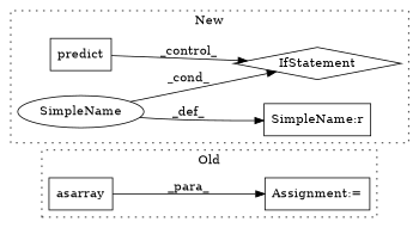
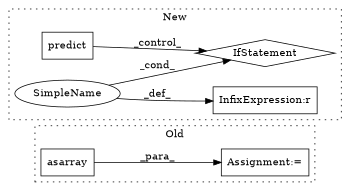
  digraph {
    rankdir=LR
    node [a=32 l="8,1" shape=box]
    n1 [label=asarray s="2352,2370"]
    n2 [a=7 l=1 label="Assignment:=" s=2345]
    n3 [label=predict s="3802,3862"]
    n4 [a=25 l="4,2" label=IfStatement s="3690,3729" shape=diamond]
    n5 [a=42 label=SimpleName shape=ellipse l=""]
-   n6 [a=27 l=4 label="SimpleName:r" s=3712]
+   n6 [a=27 l=4 label="InfixExpression:r" s=3712]
    subgraph cluster_1 {
      label=Old
      style=dotted
      n1
      n2
    }
    subgraph cluster_2 {
      label=New
      style=dotted
      n3
      n4
      n5
      n6
    }
    n1 -> n2 [label=_para_]
    n3 -> n4 [label=_control_]
    n5 -> n4 [label=_cond_]
    n5 -> n6 [label=_def_]
  }
